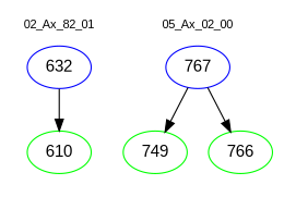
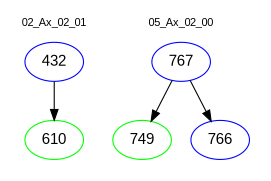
  digraph {
    fontname="Liberation Sans"
    node [color=blue fontname="Liberation Sans"]
    edge [color=black fontname="Liberation Sans"]
-   n1 [label=632]
+   n1 [label=432]
    n2 [color=green label=610]
    n3 [label=767]
    n4 [color=green label=749]
-   n5 [color=green label=766]
+   n5 [label=766]
    subgraph cluster_1 {
      color=white
      fontsize=10
-     label="02_Ax_82_01"
+     label="02_Ax_02_01"
      n1
      n2
    }
    subgraph cluster_2 {
      color=white
      fontsize=10
      label="05_Ax_02_00"
      n3
      n4
      n5
    }
    n1 -> n2
    n3 -> n4
    n3 -> n5
  }
